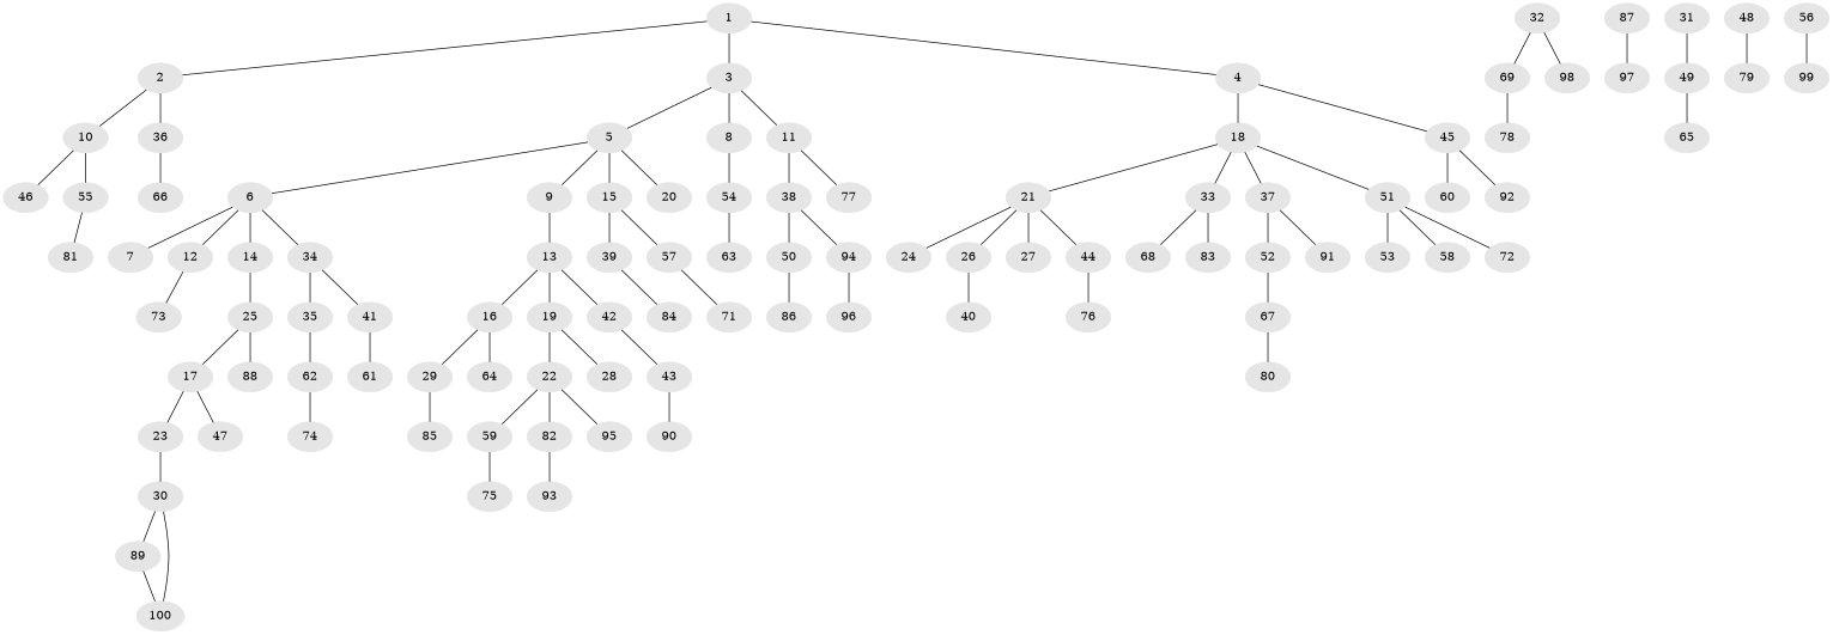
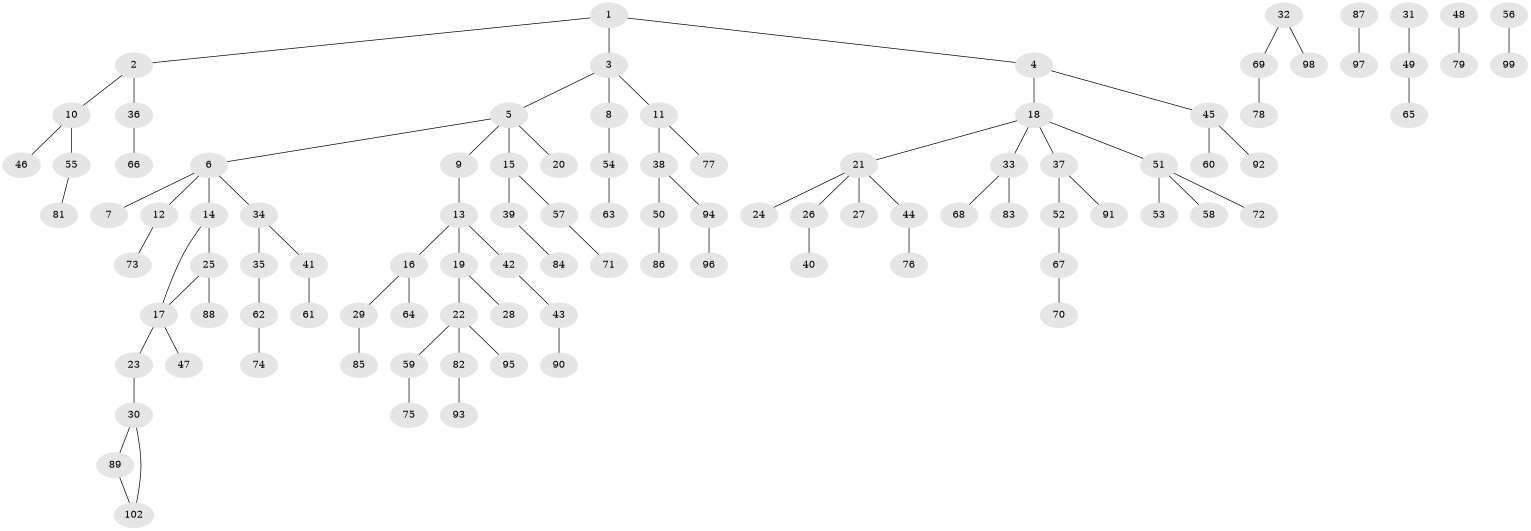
  graph {
    node [color=gray90 style=filled]
    1
    2
    3
    4
    10
    36
    5
    8
    11
    18
    45
    46
    55
    32
    69
    98
    66
    6
    9
    15
    20
    54
    38
    77
    21
    33
    37
    51
    60
    92
    7
    12
    14
    34
    13
    39
    57
    73
    17
    25
    35
    41
    87
    97
    63
    16
    19
    42
    81
    50
    94
    29
    64
    22
    28
    43
    23
    47
    88
    84
    71
    85
    30
    24
    26
    27
    44
    68
    83
    52
    91
    53
    58
    72
    59
    82
    95
    40
    76
    75
    93
    89
-   100
+   100 [label=102]
    31
    49
    48
    79
    65
    78
    62
    61
    74
    67
    86
    96
    90
-   70 [label=80]
+   70
    56
    99
    1 -- 2
    1 -- 3
    1 -- 4
    2 -- 10
    2 -- 36
    3 -- 5
    3 -- 8
    3 -- 11
    4 -- 18
    4 -- 45
    10 -- 46
    10 -- 55
    36 -- 66
    5 -- 6
    5 -- 9
    5 -- 15
    5 -- 20
    8 -- 54
    11 -- 38
    11 -- 77
    18 -- 21
    18 -- 33
    18 -- 37
    18 -- 51
    45 -- 60
    45 -- 92
    55 -- 81
    32 -- 69
    32 -- 98
    69 -- 78
    6 -- 7
    6 -- 12
    6 -- 14
    6 -- 34
    9 -- 13
    15 -- 39
    15 -- 57
    54 -- 63
    38 -- 50
    38 -- 94
    21 -- 24
    21 -- 26
    21 -- 27
    21 -- 44
    33 -- 68
    33 -- 83
    37 -- 52
    37 -- 91
    51 -- 53
    51 -- 58
    51 -- 72
    12 -- 73
+   14 -- 17
    14 -- 25
    34 -- 35
    34 -- 41
    13 -- 16
    13 -- 19
    13 -- 42
    39 -- 84
    57 -- 71
    17 -- 23
    17 -- 47
    25 -- 17
    25 -- 88
    35 -- 62
    41 -- 61
    87 -- 97
    16 -- 29
    16 -- 64
    19 -- 22
    19 -- 28
    42 -- 43
    50 -- 86
    94 -- 96
    29 -- 85
    22 -- 59
    22 -- 82
    22 -- 95
    43 -- 90
    23 -- 30
    30 -- 89
    30 -- 100
    26 -- 40
    44 -- 76
    52 -- 67
    59 -- 75
    82 -- 93
    89 -- 100
    31 -- 49
    49 -- 65
    48 -- 79
    62 -- 74
    67 -- 70
    56 -- 99
  }
